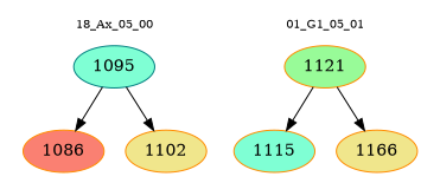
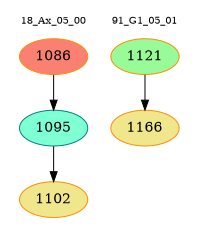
  digraph {
    node [color=darkorange fillcolor=aquamarine style=filled]
    edge [color=black]
    n1 [color=teal label=1095]
    n2 [fillcolor=salmon label=1086]
    n3 [fillcolor=khaki label=1102]
    n4 [fillcolor=palegreen label=1121]
-   n5 [label=1115]
    n6 [fillcolor=khaki label=1166]
    subgraph cluster_1 {
      color=white
      fontsize=10
      label="18_Ax_05_00"
      n1
      n2
      n3
    }
    subgraph cluster_2 {
      color=white
      fontsize=10
-     label="01_G1_05_01"
+     label="91_G1_05_01"
      n4
-     n5
      n6
    }
-   n1 -> n2
+   n2 -> n1
    n1 -> n3
-   n4 -> n5
    n4 -> n6
  }
